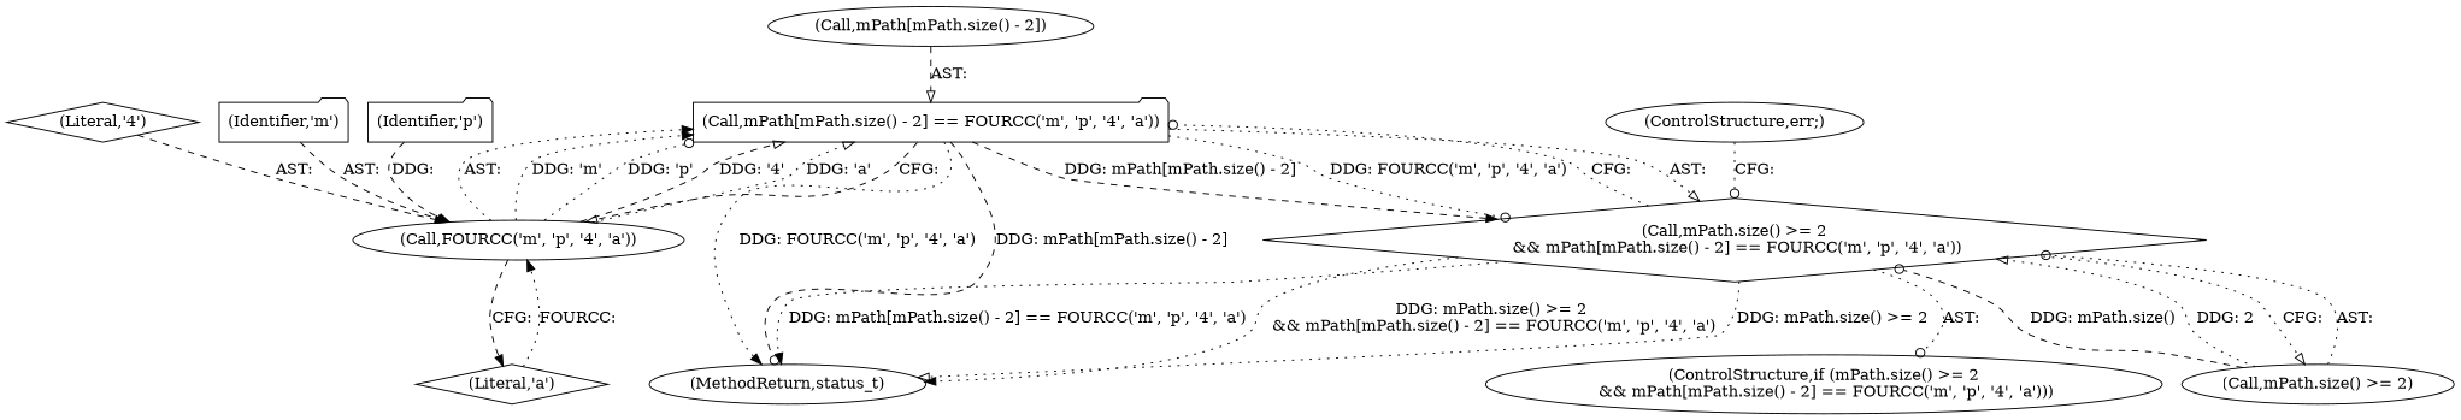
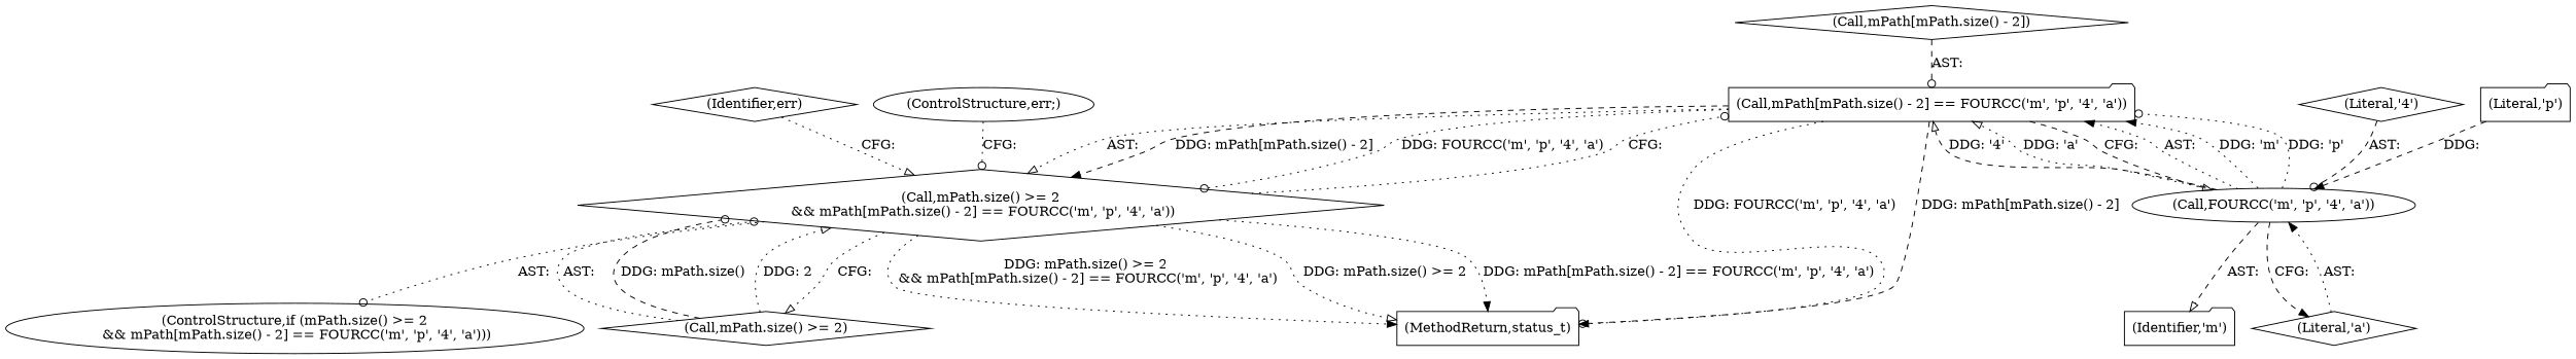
  digraph {
    node [shape=diamond]
    edge [arrowhead=onormal style=dotted]
    n1 [label="(Call,mPath[mPath.size() - 2] == FOURCC('m', 'p', '4', 'a'))" shape=folder]
    n2 [label="(Call,FOURCC('m', 'p', '4', 'a'))" shape=ellipse]
    n3 [label="(Call,mPath.size() >= 2\n && mPath[mPath.size() - 2] == FOURCC('m', 'p', '4', 'a'))"]
-   n4 [label="(MethodReturn,status_t)" shape=ellipse]
+   n4 [label="(MethodReturn,status_t)" shape=folder]
    n5 [label="(Literal,'a')"]
    n6 [label="(ControlStructure,if (mPath.size() >= 2\n && mPath[mPath.size() - 2] == FOURCC('m', 'p', '4', 'a')))" shape=ellipse]
-   n7 [label="(Call,mPath.size() >= 2)" shape=ellipse]
+   n7 [label="(Call,mPath.size() >= 2)"]
    n8 [label="(Literal,'4')"]
    n9 [label="(Identifier,'m')" shape=folder]
-   n10 [label="(Call,mPath[mPath.size() - 2])" shape=ellipse]
-   n12 [label="(Identifier,'p')" shape=folder]
+   n10 [label="(Call,mPath[mPath.size() - 2])"]
+   n11 [label="(Identifier,err)"]
+   n12 [label="(Literal,'p')" shape=folder]
    n13 [label="(ControlStructure,err;)" shape=ellipse]
    n1 -> n2 [label="CFG: " style=dashed]
    n1 -> n3 [label="AST: "]
    n1 -> n3 [arrowhead=normal label="DDG: mPath[mPath.size() - 2]" style=dashed]
    n1 -> n3 [arrowhead=odot label="DDG: FOURCC('m', 'p', '4', 'a')"]
    n1 -> n4 [arrowhead=normal label="DDG: FOURCC('m', 'p', '4', 'a')"]
    n1 -> n4 [arrowhead=odot label="DDG: mPath[mPath.size() - 2]" style=dashed]
    n2 -> n1 [arrowhead=normal label="AST: "]
    n2 -> n1 [arrowhead=normal label="DDG: 'm'"]
    n2 -> n1 [arrowhead=odot label="DDG: 'p'"]
    n2 -> n1 [label="DDG: '4'" style=dashed]
    n2 -> n1 [label="DDG: 'a'"]
    n2 -> n5 [arrowhead=normal label="CFG: " style=dashed]
    n3 -> n1 [arrowhead=odot label="CFG: "]
    n3 -> n4 [label="DDG: mPath.size() >= 2"]
    n3 -> n4 [arrowhead=normal label="DDG: mPath[mPath.size() - 2] == FOURCC('m', 'p', '4', 'a')"]
    n3 -> n4 [arrowhead=normal label="DDG: mPath.size() >= 2\n && mPath[mPath.size() - 2] == FOURCC('m', 'p', '4', 'a')"]
    n3 -> n6 [arrowhead=odot label="AST: "]
    n3 -> n7 [label="CFG: "]
-   n5 -> n2 [arrowhead=normal label="FOURCC: "]
+   n5 -> n2 [arrowhead=normal label="AST: "]
    n7 -> n3 [arrowhead=odot label="AST: "]
    n7 -> n3 [arrowhead=odot label="DDG: mPath.size()" style=dashed]
    n7 -> n3 [label="DDG: 2"]
-   n8 -> n2 [arrowhead=normal label="AST: " style=dashed]
-   n9 -> n2 [label="AST: " style=dashed]
-   n10 -> n1 [label="AST: " style=dashed]
+   n8 -> n2 [arrowhead=odot label="AST: " style=dashed]
+   n2 -> n9 [label="AST: " style=dashed]
+   n10 -> n1 [arrowhead=odot label="AST: " style=dashed]
+   n11 -> n3 [label="CFG: "]
    n12 -> n2 [arrowhead=normal label="DDG: " style=dashed]
    n13 -> n3 [arrowhead=odot label="CFG: "]
  }
